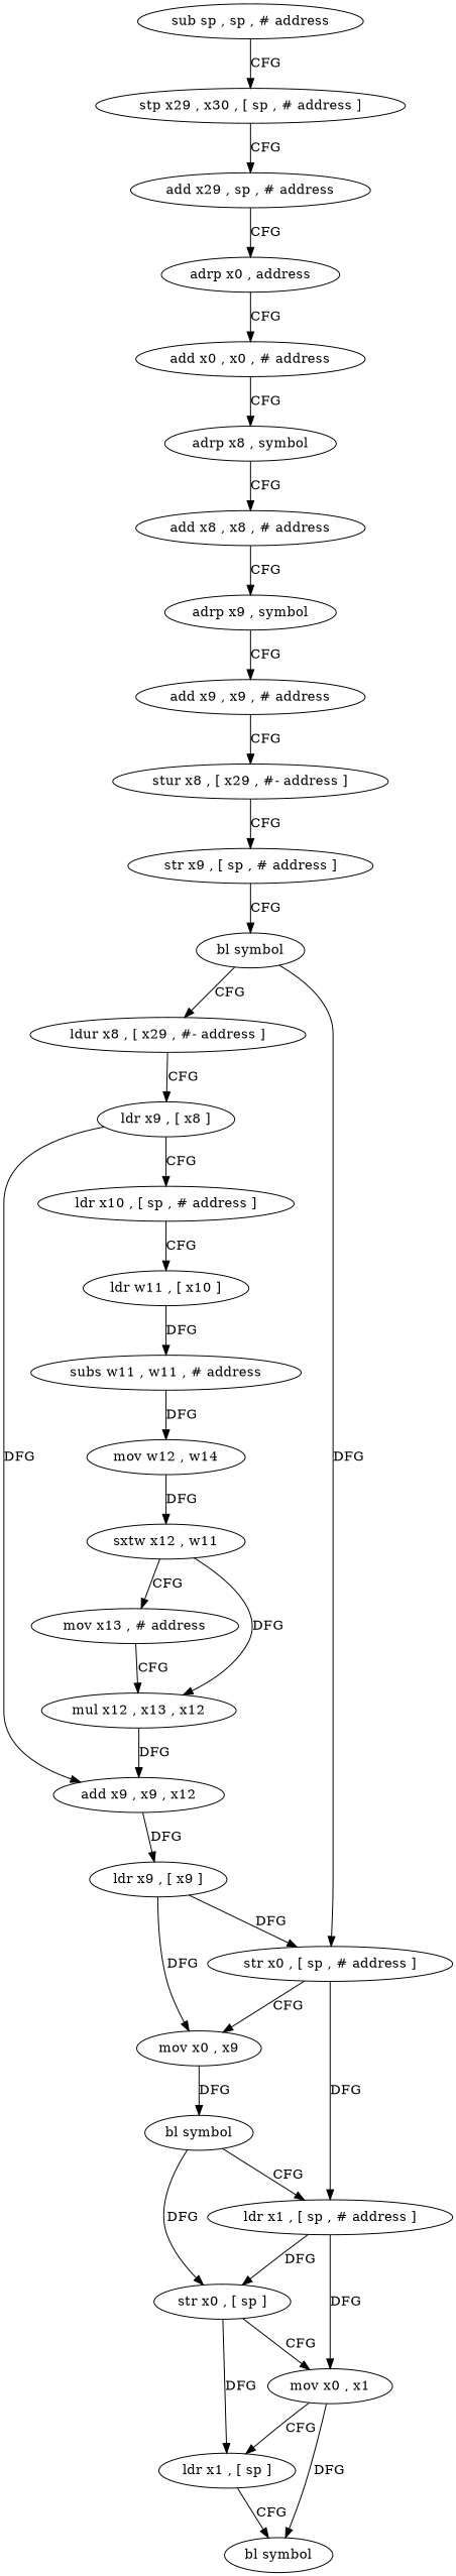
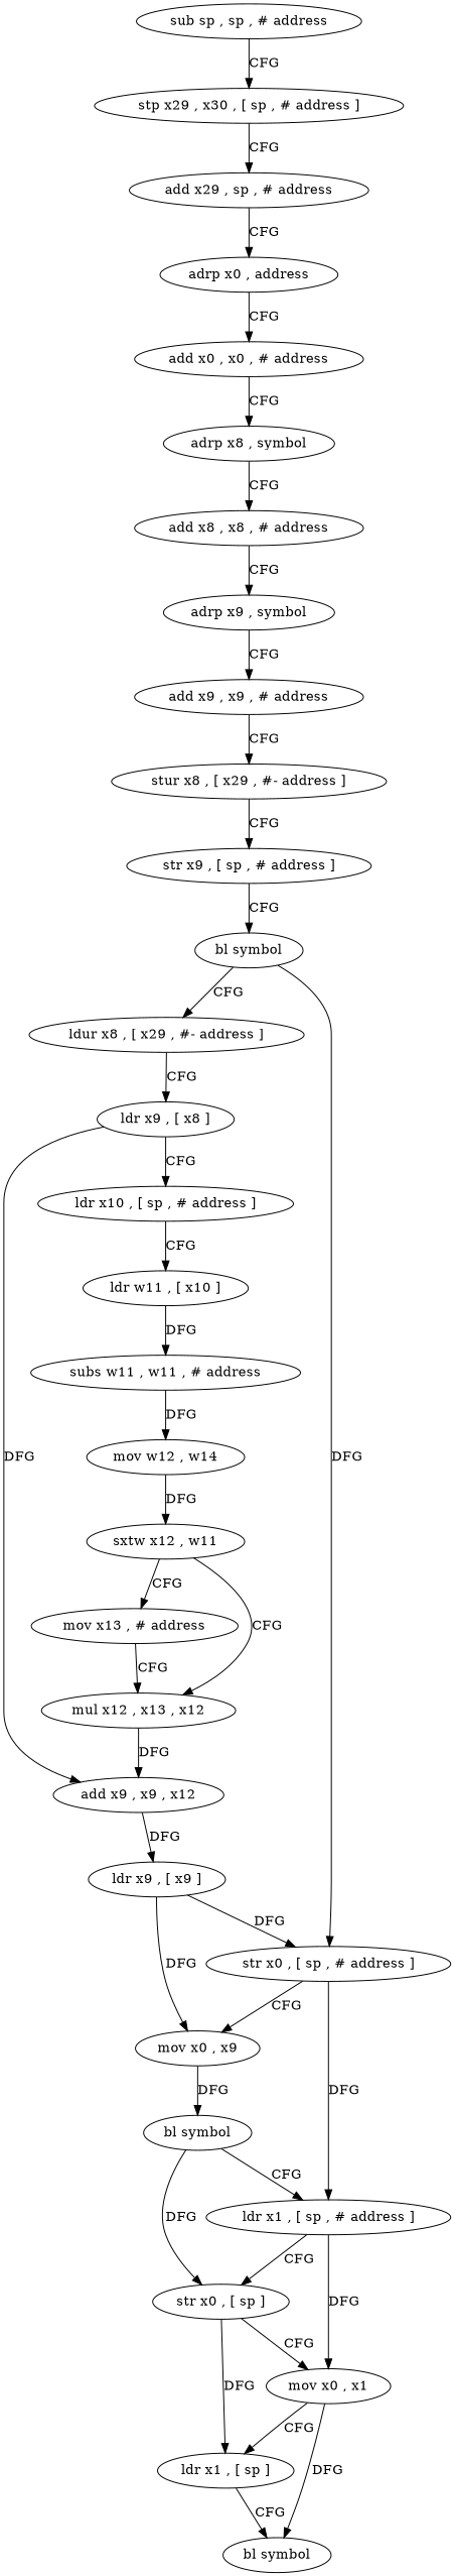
  digraph {
    n1 [label="sub sp , sp , # address"]
    n2 [label="stp x29 , x30 , [ sp , # address ]"]
    n3 [label="add x29 , sp , # address"]
    n4 [label="adrp x0 , address"]
    n5 [label="add x0 , x0 , # address"]
    n6 [label="adrp x8 , symbol"]
    n7 [label="add x8 , x8 , # address"]
    n8 [label="adrp x9 , symbol"]
    n9 [label="add x9 , x9 , # address"]
    n10 [label="stur x8 , [ x29 , #- address ]"]
    n11 [label="str x9 , [ sp , # address ]"]
    n12 [label="bl symbol"]
    n13 [label="ldur x8 , [ x29 , #- address ]"]
    n14 [label="str x0 , [ sp , # address ]"]
    n15 [label="ldr x9 , [ x8 ]"]
    n16 [label="mov x0 , x9"]
    n17 [label="ldr x1 , [ sp , # address ]"]
    n18 [label="ldr x10 , [ sp , # address ]"]
    n19 [label="add x9 , x9 , x12"]
    n20 [label="ldr w11 , [ x10 ]"]
    n21 [label="ldr x9 , [ x9 ]"]
    n22 [label="subs w11 , w11 , # address"]
    n23 [label="mov w12 , w14"]
    n24 [label="sxtw x12 , w11"]
    n25 [label="mov x13 , # address"]
    n26 [label="mul x12 , x13 , x12"]
    n27 [label="bl symbol"]
    n28 [label="str x0 , [ sp ]"]
    n29 [label="mov x0 , x1"]
    n30 [label="ldr x1 , [ sp ]"]
    n31 [label="bl symbol"]
    n1 -> n2 [label=CFG]
    n2 -> n3 [label=CFG]
    n3 -> n4 [label=CFG]
    n4 -> n5 [label=CFG]
    n5 -> n6 [label=CFG]
    n6 -> n7 [label=CFG]
    n7 -> n8 [label=CFG]
    n8 -> n9 [label=CFG]
    n9 -> n10 [label=CFG]
    n10 -> n11 [label=CFG]
    n11 -> n12 [label=CFG]
    n12 -> n13 [label=CFG]
    n12 -> n14 [label=DFG]
    n13 -> n15 [label=CFG]
    n14 -> n16 [label=CFG]
    n14 -> n17 [label=DFG]
    n15 -> n18 [label=CFG]
    n15 -> n19 [label=DFG]
    n16 -> n27 [label=DFG]
-   n17 -> n28 [label=DFG]
+   n17 -> n28 [label=CFG]
    n17 -> n29 [label=DFG]
    n18 -> n20 [label=CFG]
    n19 -> n21 [label=DFG]
    n20 -> n22 [label=DFG]
    n21 -> n14 [label=DFG]
    n21 -> n16 [label=DFG]
    n22 -> n23 [label=DFG]
    n23 -> n24 [label=DFG]
    n24 -> n25 [label=CFG]
-   n24 -> n26 [label=DFG]
+   n24 -> n26 [label=CFG]
    n25 -> n26 [label=CFG]
    n26 -> n19 [label=DFG]
    n27 -> n17 [label=CFG]
    n27 -> n28 [label=DFG]
    n28 -> n29 [label=CFG]
    n28 -> n30 [label=DFG]
    n29 -> n30 [label=CFG]
    n29 -> n31 [label=DFG]
    n30 -> n31 [label=CFG]
  }
